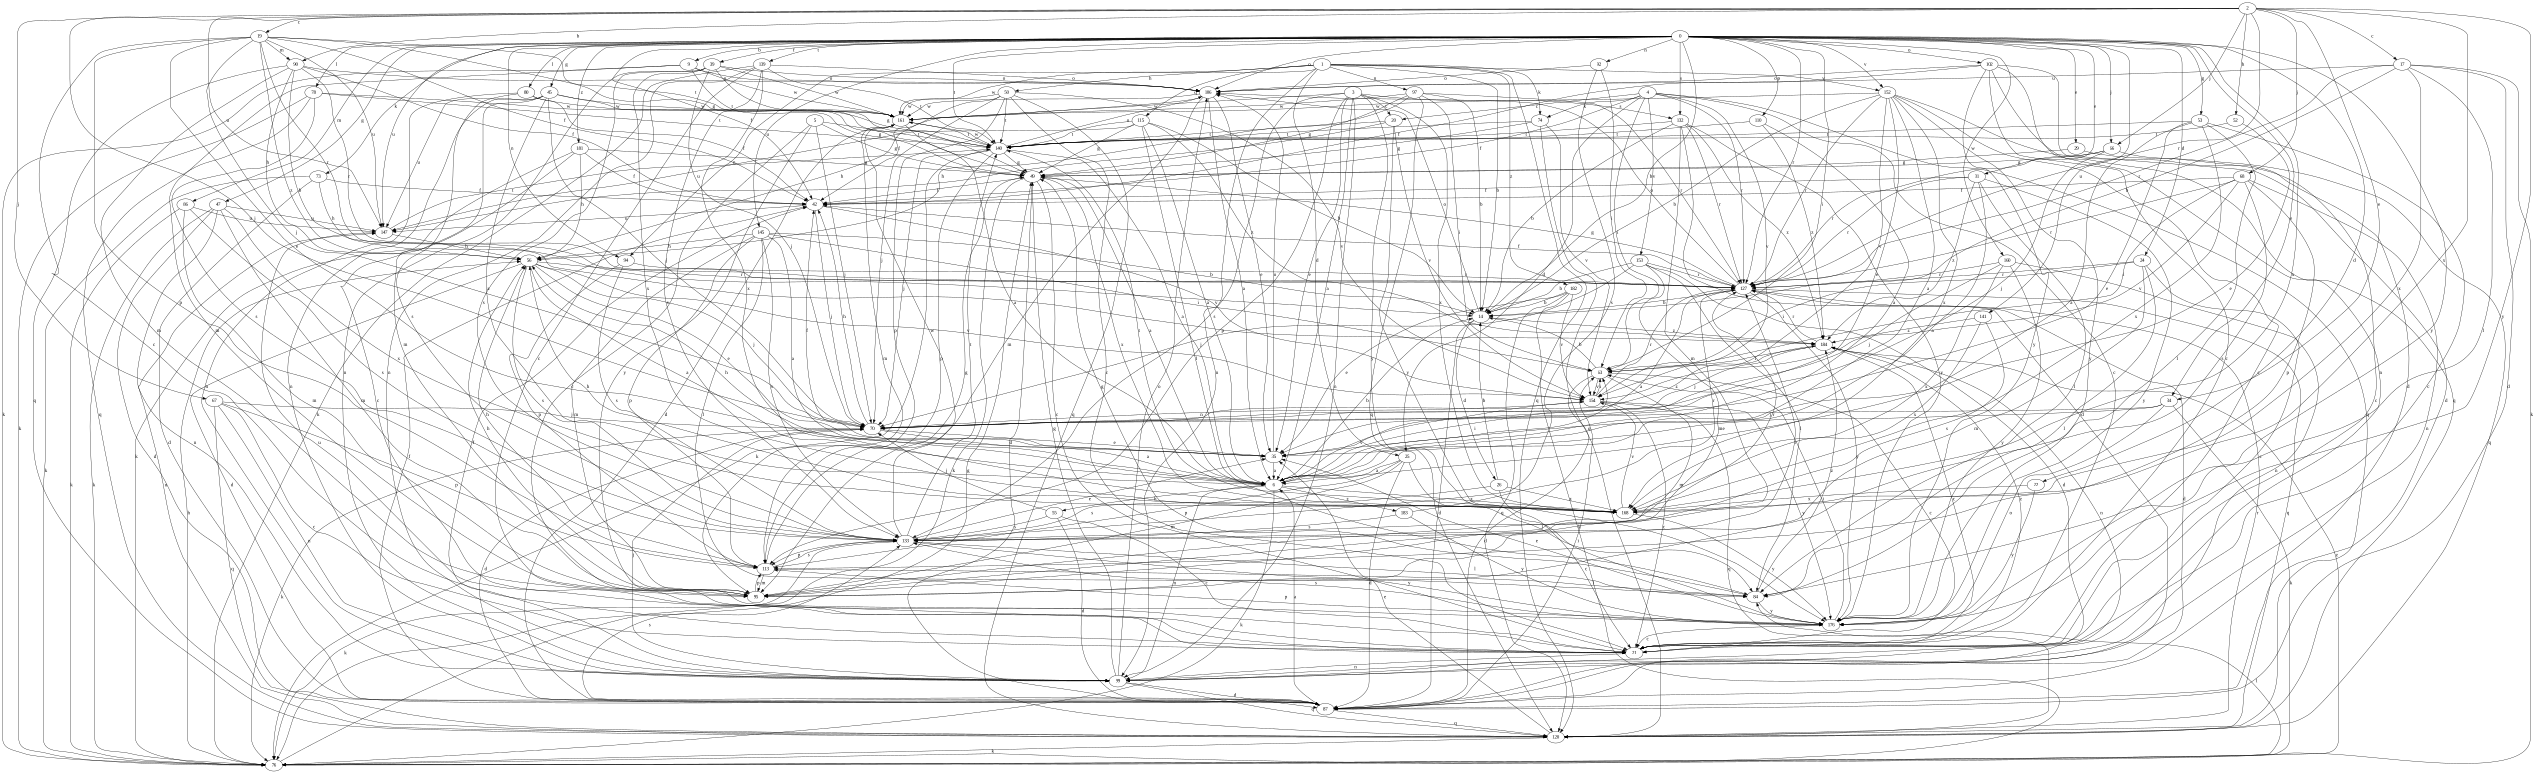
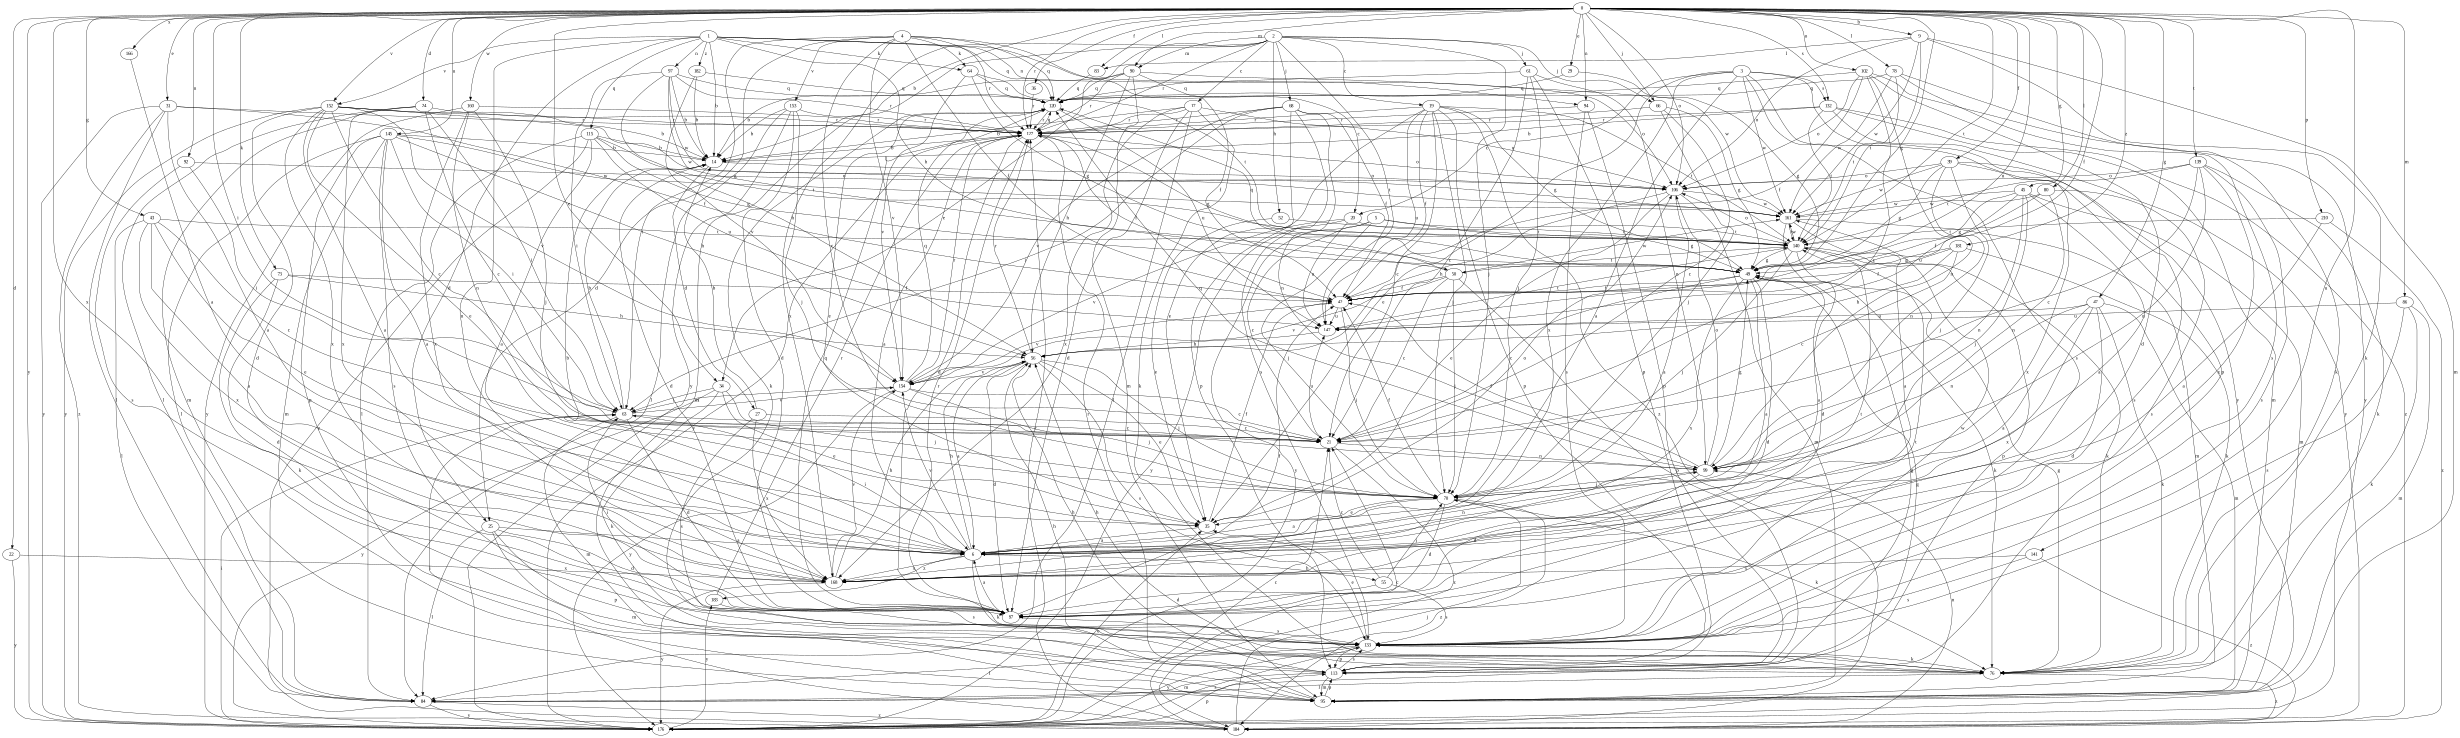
  strict digraph {
    fontname="Liberation Serif"
    node [fontname="Liberation Serif"]
    edge [fontname="Liberation Serif"]
    0
    9
    14
    22
    24
    29
    31
    34
+   36
    39
    42
-   43 [label=53]
+   43
    45
    47
    49
    63
    66
    73
    78
    80
+   83
    86
    90
    92
    94
    102
    106
-   110
+   110 [label=210]
    127
    132
    139
    140
    141
    145
    147
    152
    160
+   166
    168
    176
    181
    161
    76
    n44 [label=95]
-   26
+   26 [label=27]
    n46 [label=87]
    184
    21
    84
    120
    6
    70
    35
    99
    133
    154
    56
    113
    1
    25
    50
-   74
+   74 [label=64]
    97
    115
    182
    2
    17
    19
    52
-   67
+   67 [label=61]
    68
    3
    20
    55
    183
    4
    153
    5
    0 -> 9 [label=b]
    0 -> 14 [label=b]
    0 -> 22 [label=d]
    0 -> 24 [label=d]
    0 -> 29 [label=e]
    0 -> 31 [label=e]
    0 -> 34 [label=e]
+   0 -> 36 [label=f]
    0 -> 39 [label=f]
    0 -> 42 [label=f]
    0 -> 43 [label=g]
    0 -> 45 [label=g]
    0 -> 47 [label=g]
+   0 -> 49 [label=g]
    0 -> 63 [label=i]
    0 -> 66 [label=j]
    0 -> 73 [label=k]
    0 -> 78 [label=l]
    0 -> 80 [label=l]
+   0 -> 83 [label=l]
    0 -> 86 [label=m]
-   19 -> 90 [label=m]
+   0 -> 90 [label=m]
    0 -> 92 [label=n]
    0 -> 94 [label=n]
    0 -> 102 [label=o]
    0 -> 106 [label=o]
    0 -> 110 [label=p]
    0 -> 127 [label=r]
    0 -> 132 [label=s]
    0 -> 139 [label=t]
    0 -> 140 [label=t]
    0 -> 141 [label=u]
    0 -> 145 [label=u]
    0 -> 147 [label=u]
    0 -> 152 [label=v]
    0 -> 160 [label=w]
+   0 -> 166 [label=x]
    0 -> 168 [label=x]
    0 -> 176 [label=y]
    0 -> 181 [label=z]
+   9 -> 83 [label=l]
    9 -> 106 [label=o]
    9 -> 140 [label=t]
    9 -> 161 [label=w]
    9 -> 76 [label=k]
    9 -> n44 [label=m]
    14 -> 106 [label=o]
    14 -> 26 [label=d]
    14 -> n46 [label=d]
-   14 -> 184 [label=z]
    22 -> 168 [label=x]
    22 -> 176 [label=y]
    24 -> 63 [label=i]
    24 -> 127 [label=r]
+   24 -> 168 [label=x]
    24 -> n44 [label=m]
    24 -> 21 [label=c]
    24 -> 84 [label=l]
    29 -> 49 [label=g]
    29 -> 120 [label=q]
    31 -> 42 [label=f]
    31 -> 127 [label=r]
    31 -> 176 [label=y]
    31 -> 184 [label=z]
    31 -> 84 [label=l]
    31 -> 6 [label=a]
-   34 -> 176 [label=o]
+   34 -> 63 [label=i]
+   34 -> 176 [label=y]
    34 -> 76 [label=k]
    34 -> 70 [label=j]
    34 -> 35 [label=e]
+   36 -> 127 [label=r]
    39 -> 49 [label=g]
    39 -> 106 [label=o]
    39 -> 168 [label=x]
    39 -> 161 [label=w]
    39 -> 70 [label=j]
    39 -> 99 [label=n]
    39 -> 133 [label=s]
    42 -> 147 [label=u]
    42 -> 70 [label=j]
    42 -> 154 [label=v]
    43 -> 140 [label=t]
    43 -> 168 [label=x]
    43 -> 21 [label=c]
    43 -> 84 [label=l]
    43 -> 6 [label=a]
    43 -> 35 [label=e]
    45 -> 49 [label=g]
    45 -> 147 [label=u]
    45 -> 161 [label=w]
    45 -> n44 [label=m]
    45 -> 6 [label=a]
    45 -> 70 [label=j]
    45 -> 99 [label=n]
    47 -> 147 [label=u]
    47 -> 168 [label=x]
    47 -> 76 [label=k]
    47 -> n44 [label=m]
    47 -> n46 [label=d]
+   47 -> 6 [label=a]
    47 -> 99 [label=n]
    49 -> 42 [label=f]
    49 -> 168 [label=x]
    49 -> 76 [label=k]
    49 -> n46 [label=d]
    49 -> 21 [label=c]
    49 -> 6 [label=a]
    63 -> 14 [label=b]
    63 -> n44 [label=m]
    63 -> n46 [label=d]
    63 -> 21 [label=c]
    63 -> 154 [label=v]
    66 -> 49 [label=g]
    66 -> 127 [label=r]
    66 -> 21 [label=c]
    66 -> 70 [label=j]
    73 -> 42 [label=f]
    73 -> 76 [label=k]
    73 -> n46 [label=d]
    73 -> 56 [label=h]
    78 -> 140 [label=t]
    78 -> 161 [label=w]
    78 -> 76 [label=k]
    78 -> 120 [label=q]
    78 -> 133 [label=s]
    80 -> 42 [label=f]
    80 -> 161 [label=w]
    80 -> 99 [label=n]
    80 -> 133 [label=s]
+   83 -> 120 [label=q]
    86 -> 147 [label=u]
    86 -> 76 [label=k]
    86 -> n44 [label=m]
    86 -> 133 [label=s]
    90 -> 14 [label=b]
    90 -> 42 [label=f]
    90 -> 106 [label=o]
    90 -> 127 [label=r]
    90 -> n44 [label=m]
    90 -> 120 [label=q]
    90 -> 56 [label=h]
    92 -> 63 [label=i]
    92 -> 106 [label=o]
    92 -> 133 [label=s]
    94 -> 127 [label=r]
    94 -> 133 [label=s]
    94 -> 113 [label=p]
    102 -> 42 [label=f]
    102 -> 106 [label=o]
    102 -> 176 [label=y]
    102 -> n46 [label=d]
    102 -> 21 [label=c]
    102 -> 120 [label=q]
    102 -> 99 [label=n]
    106 -> 161 [label=w]
    106 -> n44 [label=m]
    106 -> 6 [label=a]
    106 -> 35 [label=e]
    106 -> 56 [label=h]
    110 -> 140 [label=t]
    110 -> 184 [label=z]
    110 -> 6 [label=a]
    127 -> 14 [label=b]
    127 -> 42 [label=f]
    127 -> 49 [label=g]
    127 -> 106 [label=o]
    127 -> 176 [label=y]
    127 -> n46 [label=d]
    127 -> 120 [label=q]
    127 -> 6 [label=a]
    132 -> 14 [label=b]
    132 -> 127 [label=r]
    132 -> 140 [label=t]
    132 -> 176 [label=y]
    132 -> n44 [label=m]
-   132 -> n46 [label=d]
    132 -> 184 [label=z]
    139 -> 106 [label=o]
    139 -> 140 [label=t]
    139 -> 168 [label=x]
    139 -> 76 [label=k]
    139 -> 21 [label=c]
    139 -> 99 [label=n]
    139 -> 133 [label=s]
    140 -> 49 [label=g]
    140 -> 106 [label=o]
    140 -> 161 [label=w]
    140 -> 76 [label=k]
    140 -> 6 [label=a]
    140 -> 70 [label=j]
    140 -> 113 [label=p]
    141 -> 168 [label=x]
    141 -> 184 [label=z]
    141 -> 133 [label=s]
    145 -> 14 [label=b]
    145 -> 63 [label=i]
+   145 -> 161 [label=w]
    145 -> n44 [label=m]
    145 -> 84 [label=l]
    145 -> 6 [label=a]
    145 -> 133 [label=s]
    145 -> 56 [label=h]
    145 -> 113 [label=p]
    147 -> 140 [label=t]
    147 -> 56 [label=h]
    152 -> 14 [label=b]
    152 -> 127 [label=r]
    152 -> 168 [label=x]
    152 -> 176 [label=y]
    152 -> 161 [label=w]
    152 -> n46 [label=d]
    152 -> 21 [label=c]
    152 -> 6 [label=a]
    152 -> 35 [label=e]
    152 -> 154 [label=v]
    160 -> 127 [label=r]
    160 -> 168 [label=x]
    160 -> 176 [label=y]
    160 -> 70 [label=j]
    160 -> 99 [label=n]
+   166 -> 6 [label=a]
    168 -> 140 [label=t]
    168 -> 176 [label=y]
    168 -> 154 [label=v]
    168 -> 56 [label=h]
    176 -> 63 [label=i]
    176 -> 21 [label=c]
    176 -> 35 [label=e]
    176 -> 133 [label=s]
    176 -> 113 [label=p]
    181 -> 42 [label=f]
    181 -> 49 [label=g]
    181 -> 76 [label=k]
    181 -> 21 [label=c]
    181 -> 56 [label=h]
    161 -> 140 [label=t]
    161 -> n44 [label=m]
    161 -> n46 [label=d]
    161 -> 6 [label=a]
    76 -> 49 [label=g]
    76 -> 184 [label=z]
    76 -> 84 [label=l]
    76 -> 56 [label=h]
    n44 -> 127 [label=r]
    n44 -> 56 [label=h]
    n44 -> 113 [label=p]
    26 -> 14 [label=b]
    26 -> 168 [label=x]
    26 -> 21 [label=c]
    26 -> 133 [label=s]
    n46 -> 42 [label=f]
    n46 -> 63 [label=i]
    n46 -> 120 [label=q]
    n46 -> 6 [label=a]
    n46 -> 133 [label=s]
    184 -> 63 [label=i]
    184 -> 127 [label=r]
    184 -> 21 [label=c]
    184 -> 70 [label=j]
    184 -> 99 [label=n]
    21 -> 147 [label=u]
    21 -> 184 [label=z]
    21 -> 99 [label=n]
    84 -> 49 [label=g]
    84 -> 176 [label=y]
    84 -> 184 [label=z]
    120 -> 127 [label=r]
    120 -> 147 [label=u]
    120 -> 76 [label=k]
    120 -> 35 [label=e]
    6 -> 14 [label=b]
    6 -> 63 [label=i]
    6 -> 168 [label=x]
    6 -> 76 [label=k]
    6 -> 99 [label=n]
    6 -> 154 [label=v]
    6 -> 56 [label=h]
    6 -> 55 [label=h]
    6 -> 183 [label=z]
-   70 -> 42 [label=h]
+   70 -> 42 [label=f]
    70 -> 76 [label=k]
    70 -> n46 [label=d]
    70 -> 184 [label=z]
    70 -> 6 [label=a]
    70 -> 35 [label=e]
    35 -> 42 [label=f]
    35 -> 106 [label=o]
    35 -> 6 [label=a]
    99 -> 42 [label=f]
    99 -> 49 [label=g]
    99 -> 106 [label=o]
    99 -> n46 [label=d]
    99 -> 120 [label=q]
    99 -> 70 [label=j]
    133 -> 127 [label=r]
    133 -> 140 [label=t]
    133 -> 176 [label=y]
    133 -> 161 [label=w]
    133 -> 76 [label=k]
    133 -> 84 [label=l]
    133 -> 35 [label=e]
    133 -> 113 [label=p]
    154 -> 63 [label=i]
    154 -> 127 [label=r]
    154 -> 176 [label=y]
    154 -> 21 [label=c]
    154 -> 120 [label=q]
-   154 -> 70 [label=n]
+   154 -> 70 [label=j]
    56 -> 127 [label=r]
    56 -> n46 [label=d]
    56 -> 6 [label=a]
    56 -> 70 [label=j]
    56 -> 35 [label=e]
    56 -> 133 [label=s]
    56 -> 154 [label=v]
    113 -> 49 [label=g]
    113 -> n44 [label=m]
-   113 -> 84 [label=l]
+   113 -> 84 [label=m]
    113 -> 133 [label=s]
    113 -> 56 [label=h]
    1 -> 14 [label=b]
    1 -> 94 [label=n]
    1 -> 152 [label=v]
    1 -> 161 [label=w]
    1 -> 120 [label=q]
-   1 -> 99 [label=n]
+   1 -> 168 [label=n]
    1 -> 25 [label=d]
    1 -> 50 [label=h]
    1 -> 74 [label=k]
    1 -> 97 [label=n]
    1 -> 115 [label=q]
    1 -> 182 [label=z]
    25 -> n44 [label=m]
    25 -> n46 [label=d]
    25 -> 84 [label=l]
    25 -> 6 [label=a]
    25 -> 113 [label=p]
    50 -> 42 [label=f]
-   50 -> 140 [label=t]
+   140 -> 50 [label=t]
    50 -> 161 [label=w]
    50 -> 21 [label=c]
    50 -> 120 [label=q]
    50 -> 70 [label=j]
    50 -> 154 [label=v]
    50 -> 113 [label=p]
    74 -> 49 [label=g]
    74 -> 140 [label=t]
    74 -> 120 [label=q]
    74 -> 154 [label=v]
    97 -> 14 [label=b]
    97 -> 49 [label=g]
    97 -> 63 [label=i]
    97 -> 127 [label=r]
    97 -> 161 [label=w]
    97 -> 120 [label=q]
    97 -> 56 [label=h]
    115 -> 14 [label=b]
    115 -> 49 [label=g]
    115 -> 140 [label=t]
    115 -> 147 [label=u]
    115 -> 184 [label=z]
    115 -> 84 [label=l]
    115 -> 6 [label=a]
    182 -> 14 [label=b]
-   182 -> 76 [label=k]
    182 -> 120 [label=q]
-   182 -> 35 [label=e]
    182 -> 154 [label=v]
    2 -> 34 [label=e]
    2 -> 66 [label=j]
-   2 -> 90 [label=b]
+   2 -> 90 [label=m]
    2 -> 127 [label=r]
-   2 -> 147 [label=u]
+   2 -> 147 [label=t]
    2 -> 168 [label=x]
    2 -> 176 [label=y]
    2 -> 70 [label=j]
    2 -> 17 [label=c]
    2 -> 19 [label=c]
    2 -> 52 [label=h]
    2 -> 67 [label=j]
    2 -> 68 [label=j]
    17 -> 14 [label=b]
    17 -> 106 [label=u]
    17 -> 127 [label=r]
    17 -> 168 [label=x]
    17 -> 76 [label=k]
    17 -> n46 [label=d]
    17 -> 84 [label=l]
    19 -> 42 [label=f]
    19 -> 49 [label=g]
    19 -> 127 [label=r]
    19 -> 140 [label=t]
    19 -> 147 [label=u]
    19 -> 184 [label=z]
    19 -> 21 [label=c]
    19 -> 70 [label=j]
    19 -> 35 [label=e]
    19 -> 113 [label=p]
    52 -> 140 [label=t]
    52 -> 35 [label=e]
    67 -> 21 [label=c]
    67 -> 120 [label=q]
    67 -> 70 [label=j]
    67 -> 99 [label=n]
    67 -> 113 [label=p]
    68 -> 42 [label=f]
    68 -> 63 [label=i]
    68 -> 127 [label=r]
    68 -> 99 [label=n]
    68 -> 133 [label=s]
    68 -> 154 [label=v]
    68 -> 113 [label=p]
    3 -> 132 [label=s]
    3 -> 168 [label=x]
    3 -> 176 [label=y]
    3 -> 161 [label=w]
    3 -> 6 [label=a]
    3 -> 35 [label=e]
-   3 -> 99 [label=n]
    3 -> 133 [label=s]
    3 -> 113 [label=p]
    3 -> 20 [label=c]
    20 -> 140 [label=t]
    20 -> 147 [label=u]
    20 -> 176 [label=y]
    20 -> 154 [label=v]
    55 -> n46 [label=d]
    55 -> 21 [label=c]
    55 -> 70 [label=j]
    55 -> 133 [label=s]
    183 -> 127 [label=r]
-   183 -> 176 [label=y]
+   176 -> 183 [label=y]
    183 -> 133 [label=s]
    4 -> 42 [label=f]
    4 -> 63 [label=i]
    4 -> 127 [label=r]
    4 -> 21 [label=c]
    4 -> 120 [label=q]
    4 -> 154 [label=v]
    4 -> 25 [label=d]
    4 -> 74 [label=k]
    4 -> 20 [label=c]
    4 -> 153 [label=v]
    153 -> 14 [label=b]
    153 -> 127 [label=r]
    153 -> n44 [label=m]
    153 -> n46 [label=d]
    153 -> 84 [label=l]
    153 -> 70 [label=j]
    5 -> 49 [label=g]
    5 -> 140 [label=t]
    5 -> 176 [label=y]
    5 -> 21 [label=c]
    5 -> 70 [label=j]
  }
